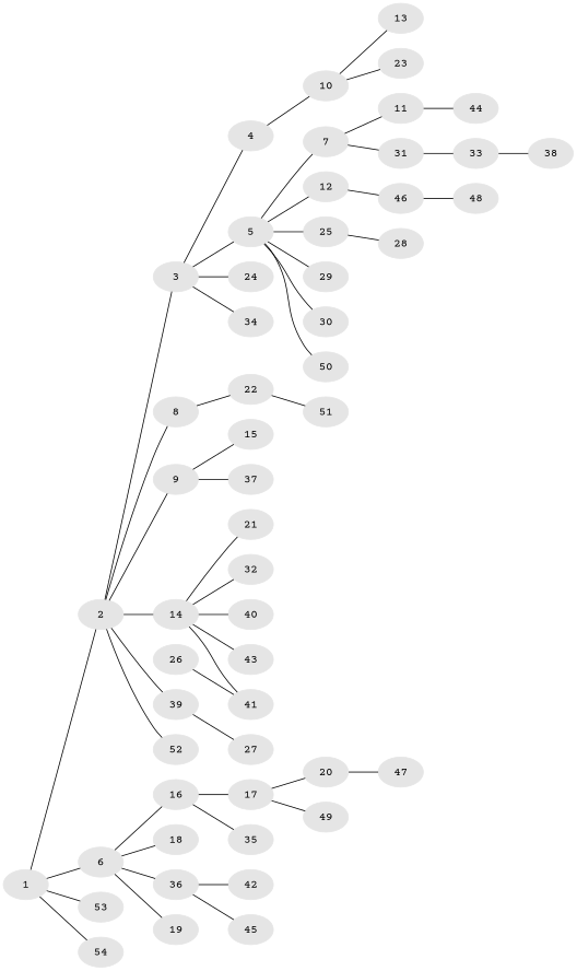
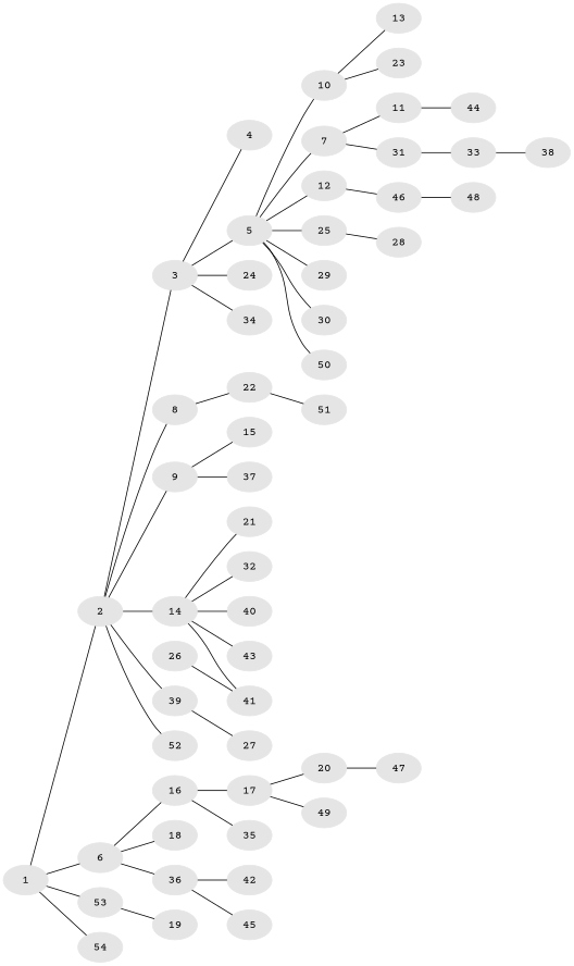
  graph {
    fontname="Courier Prime"
    rankdir=LR
    node [color=gray90 fontname="Courier Prime" style=filled]
    edge [fontname="Courier Prime"]
    1
    2
    6
    53
    54
    3
    8
    9
    14
    39
    52
    16
    18
    19
    36
    4
    5
    24
    34
    22
    15
    37
    21
    32
    40
    43
    41
    27
    10
    7
    12
    25
    29
    30
    50
    13
    23
    11
    31
    46
    28
    17
    35
    42
    45
    44
    33
    51
    48
    26
    20
    49
    47
    38
    1 -- 2
    1 -- 6
    1 -- 53
    1 -- 54
    2 -- 3
    2 -- 8
    2 -- 9
    2 -- 14
    2 -- 39
    2 -- 52
    6 -- 16
    6 -- 18
-   6 -- 19
+   53 -- 19
    6 -- 36
    3 -- 4
    3 -- 5
    3 -- 24
    3 -- 34
    8 -- 22
    9 -- 15
    9 -- 37
    14 -- 21
    14 -- 32
    14 -- 40
    14 -- 43
    14 -- 41
    39 -- 27
    16 -- 17
    16 -- 35
    36 -- 42
    36 -- 45
-   4 -- 10
+   5 -- 10
    5 -- 7
    5 -- 12
    5 -- 25
    5 -- 29
    5 -- 30
    5 -- 50
    22 -- 51
    10 -- 13
    10 -- 23
    7 -- 11
    7 -- 31
    12 -- 46
    25 -- 28
    11 -- 44
    31 -- 33
    46 -- 48
    17 -- 20
    17 -- 49
    33 -- 38
    26 -- 41
    20 -- 47
  }
